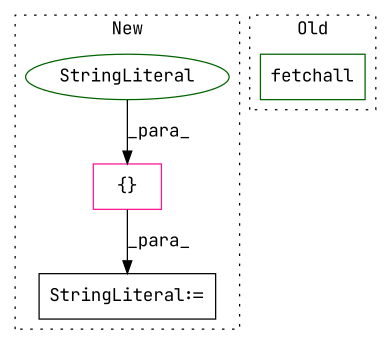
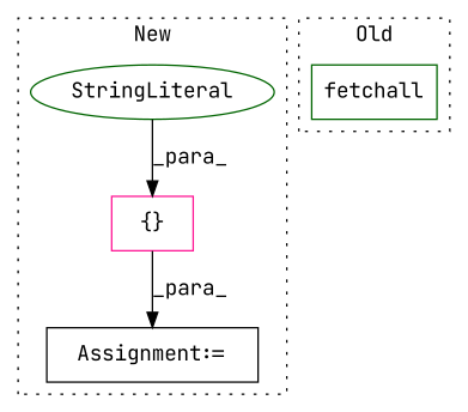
  digraph {
    fontname="JetBrains Mono"
    node [shape=box color=darkgreen fontname="JetBrains Mono"]
    edge [fontname="JetBrains Mono"]
    n1 [a=4 l="1,1" label="{}" s="8460,8525" color=deeppink]
-   n2 [a=7 l=1 label="StringLiteral:=" s=8423 color=black]
+   n2 [a=7 l=1 label="Assignment:=" s=8423 color=black]
    n3 [a=45 l=33 label=StringLiteral s=8461 shape=ellipse]
    n4 [a=32 l=10 label=fetchall s=7202]
    subgraph cluster_1 {
      label=New
      style=dotted
      n1
      n2
      n3
    }
    subgraph cluster_2 {
      label=Old
      style=dotted
      n4
    }
    n1 -> n2 [label=_para_]
    n3 -> n1 [label=_para_]
  }
